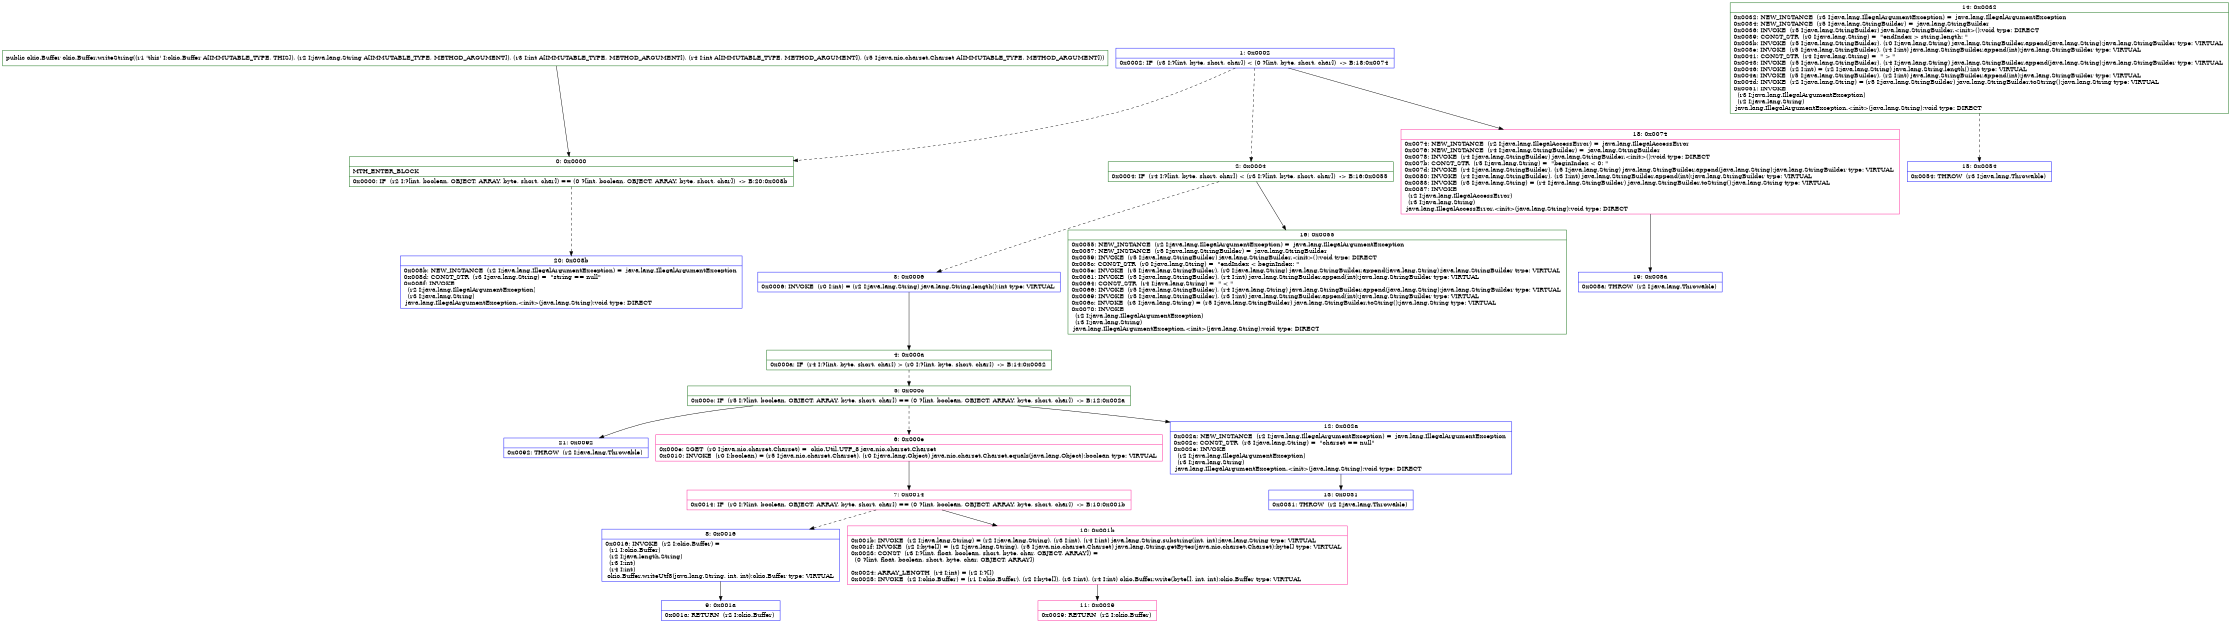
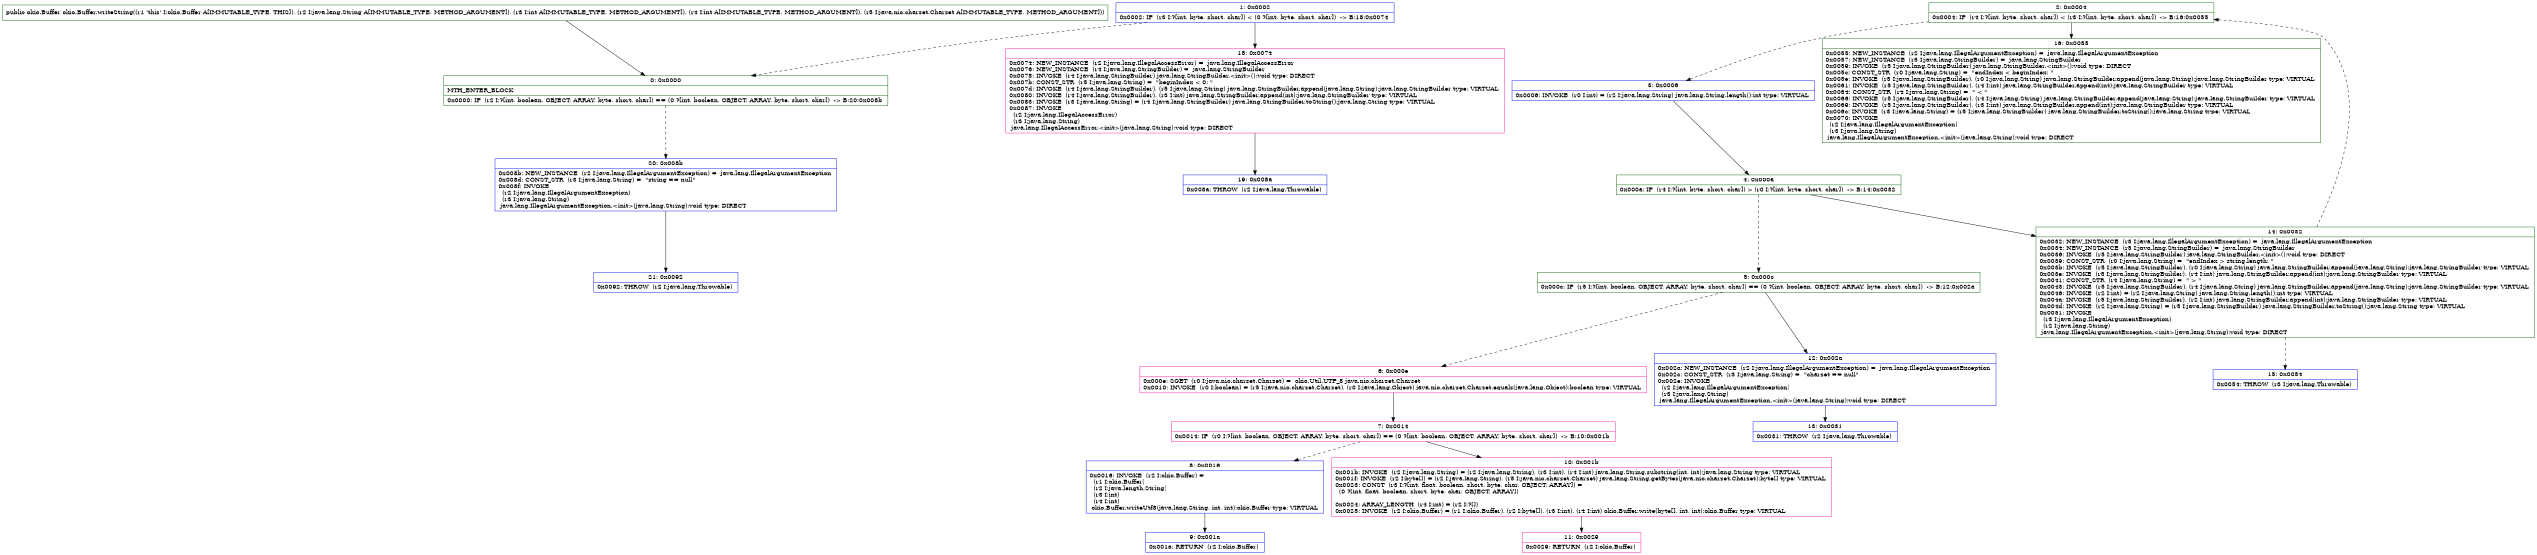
  digraph {
    node [color=blue shape=record]
    n1 [color=darkgreen label="{0\:\ 0x0000|MTH_ENTER_BLOCK\l|0x0000: IF  (r2 I:?[int, boolean, OBJECT, ARRAY, byte, short, char]) == (0 ?[int, boolean, OBJECT, ARRAY, byte, short, char])  \-\> B:20:0x008b \l}"]
    n2 [label="{20\:\ 0x008b|0x008b: NEW_INSTANCE  (r2 I:java.lang.IllegalArgumentException) =  java.lang.IllegalArgumentException \l0x008d: CONST_STR  (r3 I:java.lang.String) =  \"string == null\" \l0x008f: INVOKE  \l  (r2 I:java.lang.IllegalArgumentException)\l  (r3 I:java.lang.String)\l java.lang.IllegalArgumentException.\<init\>(java.lang.String):void type: DIRECT \l}"]
    n3 [label="{1\:\ 0x0002|0x0002: IF  (r3 I:?[int, byte, short, char]) \< (0 ?[int, byte, short, char])  \-\> B:18:0x0074 \l}"]
    n4 [color=darkgreen label="{2\:\ 0x0004|0x0004: IF  (r4 I:?[int, byte, short, char]) \< (r3 I:?[int, byte, short, char])  \-\> B:16:0x0055 \l}"]
    n5 [color=deeppink label="{18\:\ 0x0074|0x0074: NEW_INSTANCE  (r2 I:java.lang.IllegalAccessError) =  java.lang.IllegalAccessError \l0x0076: NEW_INSTANCE  (r4 I:java.lang.StringBuilder) =  java.lang.StringBuilder \l0x0078: INVOKE  (r4 I:java.lang.StringBuilder) java.lang.StringBuilder.\<init\>():void type: DIRECT \l0x007b: CONST_STR  (r5 I:java.lang.String) =  \"beginIndex \< 0: \" \l0x007d: INVOKE  (r4 I:java.lang.StringBuilder), (r5 I:java.lang.String) java.lang.StringBuilder.append(java.lang.String):java.lang.StringBuilder type: VIRTUAL \l0x0080: INVOKE  (r4 I:java.lang.StringBuilder), (r3 I:int) java.lang.StringBuilder.append(int):java.lang.StringBuilder type: VIRTUAL \l0x0083: INVOKE  (r3 I:java.lang.String) = (r4 I:java.lang.StringBuilder) java.lang.StringBuilder.toString():java.lang.String type: VIRTUAL \l0x0087: INVOKE  \l  (r2 I:java.lang.IllegalAccessError)\l  (r3 I:java.lang.String)\l java.lang.IllegalAccessError.\<init\>(java.lang.String):void type: DIRECT \l}"]
    n6 [label="{21\:\ 0x0092|0x0092: THROW  (r2 I:java.lang.Throwable) \l}"]
    n7 [label="{3\:\ 0x0006|0x0006: INVOKE  (r0 I:int) = (r2 I:java.lang.String) java.lang.String.length():int type: VIRTUAL \l}"]
    n8 [color=darkgreen label="{16\:\ 0x0055|0x0055: NEW_INSTANCE  (r2 I:java.lang.IllegalArgumentException) =  java.lang.IllegalArgumentException \l0x0057: NEW_INSTANCE  (r5 I:java.lang.StringBuilder) =  java.lang.StringBuilder \l0x0059: INVOKE  (r5 I:java.lang.StringBuilder) java.lang.StringBuilder.\<init\>():void type: DIRECT \l0x005c: CONST_STR  (r0 I:java.lang.String) =  \"endIndex \< beginIndex: \" \l0x005e: INVOKE  (r5 I:java.lang.StringBuilder), (r0 I:java.lang.String) java.lang.StringBuilder.append(java.lang.String):java.lang.StringBuilder type: VIRTUAL \l0x0061: INVOKE  (r5 I:java.lang.StringBuilder), (r4 I:int) java.lang.StringBuilder.append(int):java.lang.StringBuilder type: VIRTUAL \l0x0064: CONST_STR  (r4 I:java.lang.String) =  \" \< \" \l0x0066: INVOKE  (r5 I:java.lang.StringBuilder), (r4 I:java.lang.String) java.lang.StringBuilder.append(java.lang.String):java.lang.StringBuilder type: VIRTUAL \l0x0069: INVOKE  (r5 I:java.lang.StringBuilder), (r3 I:int) java.lang.StringBuilder.append(int):java.lang.StringBuilder type: VIRTUAL \l0x006c: INVOKE  (r3 I:java.lang.String) = (r5 I:java.lang.StringBuilder) java.lang.StringBuilder.toString():java.lang.String type: VIRTUAL \l0x0070: INVOKE  \l  (r2 I:java.lang.IllegalArgumentException)\l  (r3 I:java.lang.String)\l java.lang.IllegalArgumentException.\<init\>(java.lang.String):void type: DIRECT \l}"]
    n9 [label="{19\:\ 0x008a|0x008a: THROW  (r2 I:java.lang.Throwable) \l}"]
    n10 [color=darkgreen label="{4\:\ 0x000a|0x000a: IF  (r4 I:?[int, byte, short, char]) \> (r0 I:?[int, byte, short, char])  \-\> B:14:0x0032 \l}"]
    n11 [color=darkgreen label="{5\:\ 0x000c|0x000c: IF  (r5 I:?[int, boolean, OBJECT, ARRAY, byte, short, char]) == (0 ?[int, boolean, OBJECT, ARRAY, byte, short, char])  \-\> B:12:0x002a \l}"]
    n12 [color=darkgreen label="{14\:\ 0x0032|0x0032: NEW_INSTANCE  (r3 I:java.lang.IllegalArgumentException) =  java.lang.IllegalArgumentException \l0x0034: NEW_INSTANCE  (r5 I:java.lang.StringBuilder) =  java.lang.StringBuilder \l0x0036: INVOKE  (r5 I:java.lang.StringBuilder) java.lang.StringBuilder.\<init\>():void type: DIRECT \l0x0039: CONST_STR  (r0 I:java.lang.String) =  \"endIndex \> string.length: \" \l0x003b: INVOKE  (r5 I:java.lang.StringBuilder), (r0 I:java.lang.String) java.lang.StringBuilder.append(java.lang.String):java.lang.StringBuilder type: VIRTUAL \l0x003e: INVOKE  (r5 I:java.lang.StringBuilder), (r4 I:int) java.lang.StringBuilder.append(int):java.lang.StringBuilder type: VIRTUAL \l0x0041: CONST_STR  (r4 I:java.lang.String) =  \" \> \" \l0x0043: INVOKE  (r5 I:java.lang.StringBuilder), (r4 I:java.lang.String) java.lang.StringBuilder.append(java.lang.String):java.lang.StringBuilder type: VIRTUAL \l0x0046: INVOKE  (r2 I:int) = (r2 I:java.lang.String) java.lang.String.length():int type: VIRTUAL \l0x004a: INVOKE  (r5 I:java.lang.StringBuilder), (r2 I:int) java.lang.StringBuilder.append(int):java.lang.StringBuilder type: VIRTUAL \l0x004d: INVOKE  (r2 I:java.lang.String) = (r5 I:java.lang.StringBuilder) java.lang.StringBuilder.toString():java.lang.String type: VIRTUAL \l0x0051: INVOKE  \l  (r3 I:java.lang.IllegalArgumentException)\l  (r2 I:java.lang.String)\l java.lang.IllegalArgumentException.\<init\>(java.lang.String):void type: DIRECT \l}"]
    n13 [color=deeppink label="{6\:\ 0x000e|0x000e: SGET  (r0 I:java.nio.charset.Charset) =  okio.Util.UTF_8 java.nio.charset.Charset \l0x0010: INVOKE  (r0 I:boolean) = (r5 I:java.nio.charset.Charset), (r0 I:java.lang.Object) java.nio.charset.Charset.equals(java.lang.Object):boolean type: VIRTUAL \l}"]
    n14 [label="{12\:\ 0x002a|0x002a: NEW_INSTANCE  (r2 I:java.lang.IllegalArgumentException) =  java.lang.IllegalArgumentException \l0x002c: CONST_STR  (r3 I:java.lang.String) =  \"charset == null\" \l0x002e: INVOKE  \l  (r2 I:java.lang.IllegalArgumentException)\l  (r3 I:java.lang.String)\l java.lang.IllegalArgumentException.\<init\>(java.lang.String):void type: DIRECT \l}"]
    n15 [label="{15\:\ 0x0054|0x0054: THROW  (r3 I:java.lang.Throwable) \l}"]
    n16 [color=deeppink label="{7\:\ 0x0014|0x0014: IF  (r0 I:?[int, boolean, OBJECT, ARRAY, byte, short, char]) == (0 ?[int, boolean, OBJECT, ARRAY, byte, short, char])  \-\> B:10:0x001b \l}"]
    n17 [label="{13\:\ 0x0031|0x0031: THROW  (r2 I:java.lang.Throwable) \l}"]
    n18 [label="{8\:\ 0x0016|0x0016: INVOKE  (r2 I:okio.Buffer) = \l  (r1 I:okio.Buffer)\l  (r2 I:java.length.String)\l  (r3 I:int)\l  (r4 I:int)\l okio.Buffer.writeUtf8(java.lang.String, int, int):okio.Buffer type: VIRTUAL \l}"]
    n19 [color=deeppink label="{10\:\ 0x001b|0x001b: INVOKE  (r2 I:java.lang.String) = (r2 I:java.lang.String), (r3 I:int), (r4 I:int) java.lang.String.substring(int, int):java.lang.String type: VIRTUAL \l0x001f: INVOKE  (r2 I:byte[]) = (r2 I:java.lang.String), (r5 I:java.nio.charset.Charset) java.lang.String.getBytes(java.nio.charset.Charset):byte[] type: VIRTUAL \l0x0023: CONST  (r3 I:?[int, float, boolean, short, byte, char, OBJECT, ARRAY]) = \l  (0 ?[int, float, boolean, short, byte, char, OBJECT, ARRAY])\l \l0x0024: ARRAY_LENGTH  (r4 I:int) = (r2 I:?[]) \l0x0025: INVOKE  (r2 I:okio.Buffer) = (r1 I:okio.Buffer), (r2 I:byte[]), (r3 I:int), (r4 I:int) okio.Buffer.write(byte[], int, int):okio.Buffer type: VIRTUAL \l}"]
    n20 [label="{9\:\ 0x001a|0x001a: RETURN  (r2 I:okio.Buffer) \l}"]
    n21 [color=deeppink label="{11\:\ 0x0029|0x0029: RETURN  (r2 I:okio.Buffer) \l}"]
    n22 [color=darkgreen label="{public okio.Buffer okio.Buffer.writeString((r1 'this' I:okio.Buffer A[IMMUTABLE_TYPE, THIS]), (r2 I:java.lang.String A[IMMUTABLE_TYPE, METHOD_ARGUMENT]), (r3 I:int A[IMMUTABLE_TYPE, METHOD_ARGUMENT]), (r4 I:int A[IMMUTABLE_TYPE, METHOD_ARGUMENT]), (r5 I:java.nio.charset.Charset A[IMMUTABLE_TYPE, METHOD_ARGUMENT])) }"]
    n1 -> n2 [style=dashed]
-   n11 -> n6
+   n2 -> n6
    n3 -> n1 [style=dashed]
-   n3 -> n4 [style=dashed]
+   n12 -> n4 [style=dashed]
    n3 -> n5
    n4 -> n7 [style=dashed]
    n4 -> n8
    n5 -> n9
    n7 -> n10
    n10 -> n11 [style=dashed]
+   n10 -> n12
    n11 -> n13 [style=dashed]
    n11 -> n14
    n12 -> n15 [style=dashed]
    n13 -> n16
    n14 -> n17
    n16 -> n18 [style=dashed]
    n16 -> n19
    n18 -> n20
    n19 -> n21
    n22 -> n1
  }
